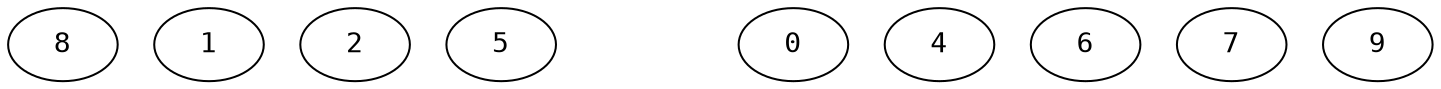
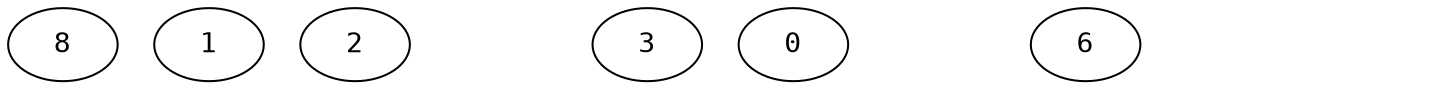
  digraph {
    "Duplicate states"=0
    GraphType=Independent
    "Max states in OPEN"=0
    Modes="120000ms; topo-ordered tasks, ; Pruning: task equivalence, fixed order ready list, ; F-value: ; Optimisation: best schedule length (SL) optimisation on equal, "
    NumberOfTasks=10
    "Pruned using list schedule length"=1
    "States removed from OPEN"=0
    TargetSystem="Homogeneous-6"
    "Time to schedule (ms)"=118
    "Total idle time"=0
    "Total schedule length"=9
    "Total sequential time"=49
    "Total states created"=2
    fontname="DejaVu Sans Mono"
    node ["Finish time"=8 Processor=4 "Start time"=0 Weight=2 fontname="DejaVu Sans Mono"]
    8 ["Finish time"=9 Processor=0 Weight=9]
    1 [Processor=1 Weight=8]
    2 [Processor=2 Weight=8]
-   5 ["Finish time"=6 Processor=3 Weight=6]
+   3 ["Finish time"=5 Weight=5]
    0 ["Finish time"=4 Processor=5 Weight=4]
-   4 ["Finish time"=7 Processor=5 "Start time"=4 Weight=3]
    6 ["Finish time"=7 "Start time"=5]
-   7 [Processor=3 "Start time"=6]
-   9 ["Finish time"=9 "Start time"=7]
  }
